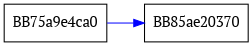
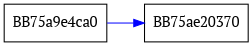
  digraph {
    splines=ortho
    rankdir=LR
    fontname="PT Serif"
    node [shape=box fontname="PT Serif"]
    BB75a9e4ca0
-   BB75ae20370 [label=BB85ae20370]
+   BB75ae20370
    BB75a9e4ca0 -> BB75ae20370 [color=blue fontname="PT Serif"]
  }
